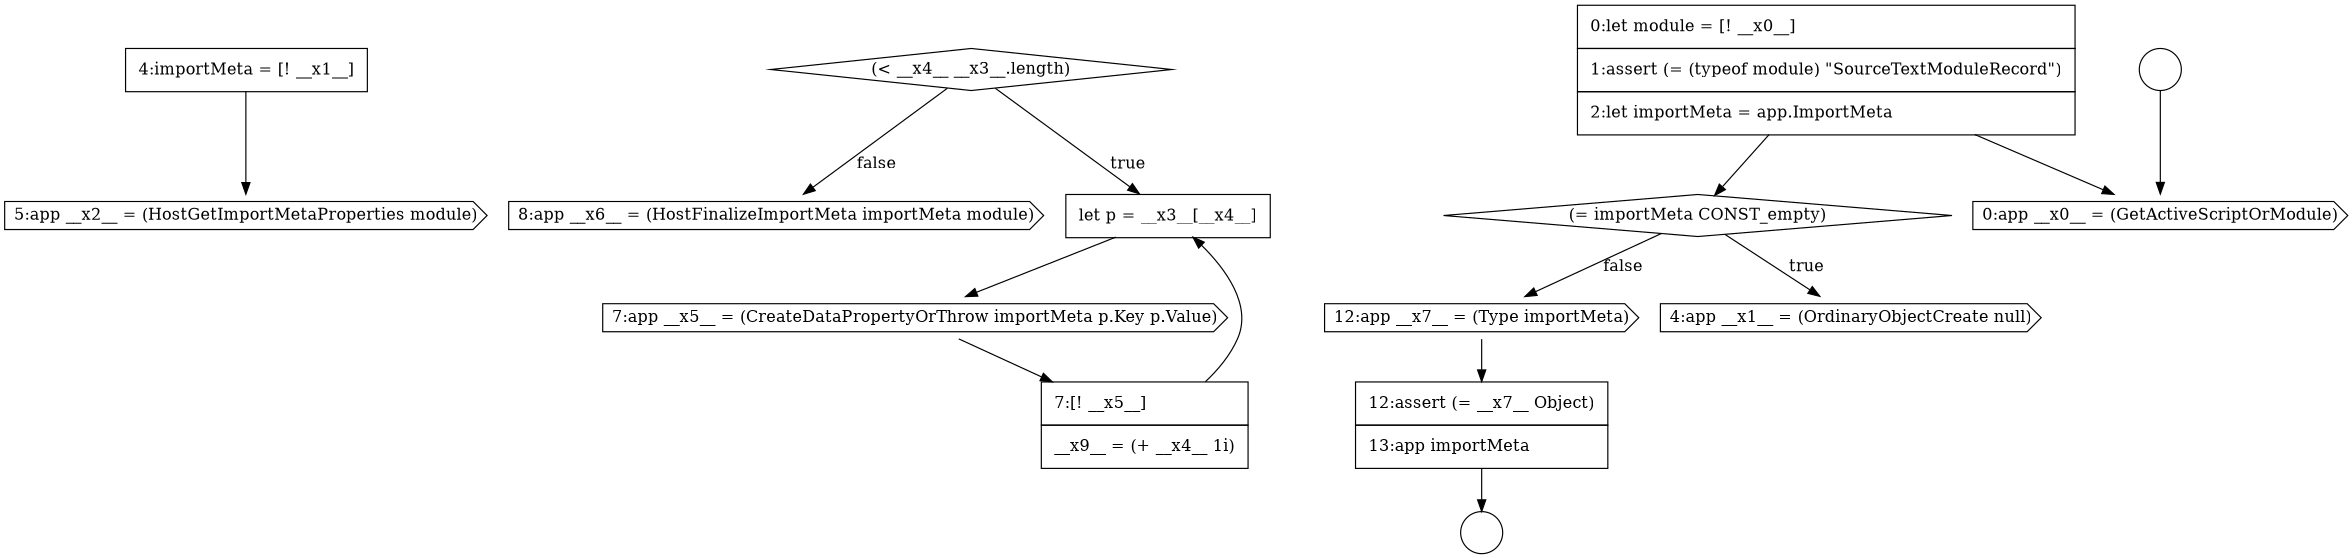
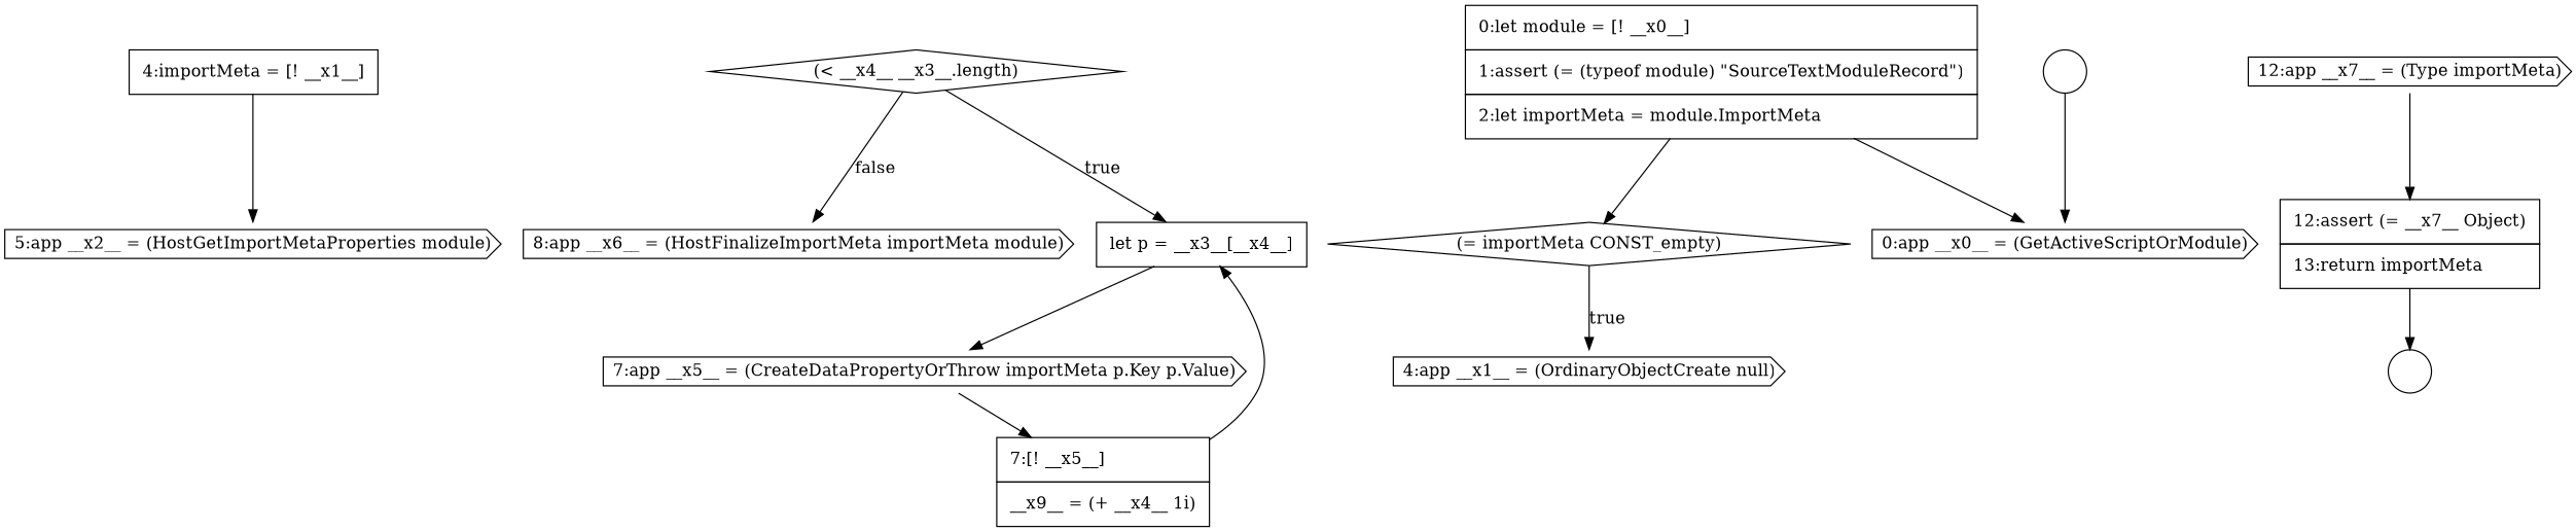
  digraph {
    node [color=black fillcolor=white shape=cds style=filled]
    edge [color=black]
    n1 [label=<<font color="black">     <table border="0" cellborder="1" cellspacing="0" cellpadding="10">       <tr><td align="left">4:importMeta = [! __x1__]</td></tr>     </table>   </font>> margin=0 shape=none]
    n2 [label=<<font color="black">5:app __x2__ = (HostGetImportMetaProperties module)</font>>]
    n3 [label=<<font color="black">8:app __x6__ = (HostFinalizeImportMeta importMeta module)</font>>]
    n4 [label=<<font color="black">0:app __x0__ = (GetActiveScriptOrModule)</font>>]
-   n5 [label=<<font color="black">     <table border="0" cellborder="1" cellspacing="0" cellpadding="10">       <tr><td align="left">0:let module = [! __x0__]</td></tr>       <tr><td align="left">1:assert (= (typeof module) &quot;SourceTextModuleRecord&quot;)</td></tr>       <tr><td align="left">2:let importMeta = app.ImportMeta</td></tr>     </table>   </font>> margin=0 shape=none]
+   n5 [label=<<font color="black">     <table border="0" cellborder="1" cellspacing="0" cellpadding="10">       <tr><td align="left">0:let module = [! __x0__]</td></tr>       <tr><td align="left">1:assert (= (typeof module) &quot;SourceTextModuleRecord&quot;)</td></tr>       <tr><td align="left">2:let importMeta = module.ImportMeta</td></tr>     </table>   </font>> margin=0 shape=none]
    n6 [label=<<font color="black">(= importMeta CONST_empty)</font>> shape=diamond]
    n7 [label=<<font color="black">12:app __x7__ = (Type importMeta)</font>>]
    n8 [label=<<font color="black">4:app __x1__ = (OrdinaryObjectCreate null)</font>>]
    n9 [label=<<font color="black">(&lt; __x4__ __x3__.length)</font>> shape=diamond]
    n10 [label=<<font color="black">     <table border="0" cellborder="1" cellspacing="0" cellpadding="10">       <tr><td align="left">let p = __x3__[__x4__]</td></tr>     </table>   </font>> margin=0 shape=none]
    n11 [label=<<font color="black">     <table border="0" cellborder="1" cellspacing="0" cellpadding="10">       <tr><td align="left">7:[! __x5__]</td></tr>       <tr><td align="left">__x9__ = (+ __x4__ 1i)</td></tr>     </table>   </font>> margin=0 shape=none]
-   n12 [label=<<font color="black">     <table border="0" cellborder="1" cellspacing="0" cellpadding="10">       <tr><td align="left">12:assert (= __x7__ Object)</td></tr>       <tr><td align="left">13:app importMeta</td></tr>     </table>   </font>> margin=0 shape=none]
+   n12 [label=<<font color="black">     <table border="0" cellborder="1" cellspacing="0" cellpadding="10">       <tr><td align="left">12:assert (= __x7__ Object)</td></tr>       <tr><td align="left">13:return importMeta</td></tr>     </table>   </font>> margin=0 shape=none]
    n13 [label=" " shape=circle]
    n14 [label=" " shape=circle]
    n15 [label=<<font color="black">7:app __x5__ = (CreateDataPropertyOrThrow importMeta p.Key p.Value)</font>>]
    n1 -> n2
    n5 -> n4
    n5 -> n6
-   n6 -> n7 [label=<<font color="black">false</font>>]
    n6 -> n8 [label=<<font color="black">true</font>>]
    n7 -> n12
    n9 -> n3 [label=<<font color="black">false</font>>]
    n9 -> n10 [label=<<font color="black">true</font>>]
    n10 -> n15
    n11 -> n10
    n12 -> n13
    n14 -> n4
    n15 -> n11
  }
